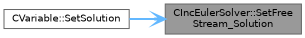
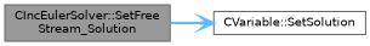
  digraph {
    rankdir=LR
    node [fontname=Helvetica fontsize=10 shape=box style=filled]
    n1 [color=gray40 fillcolor=grey60 fontcolor=black height=0.2 label="CIncEulerSolver::SetFree\lStream_Solution" width=0.4]
    n2 [color=grey40 fillcolor=white height=0.2 label="CVariable::SetSolution" width=0.4]
-   n2 -> n1 [color=steelblue1 fontname=Helvetica fontsize=10 labelfontname=Helvetica labelfontsize=10 style=bold arrowhead=vee]
+   n1 -> n2 [color=steelblue1 fontname=Helvetica fontsize=10 labelfontname=Helvetica labelfontsize=10 style=bold arrowhead=vee]
  }
